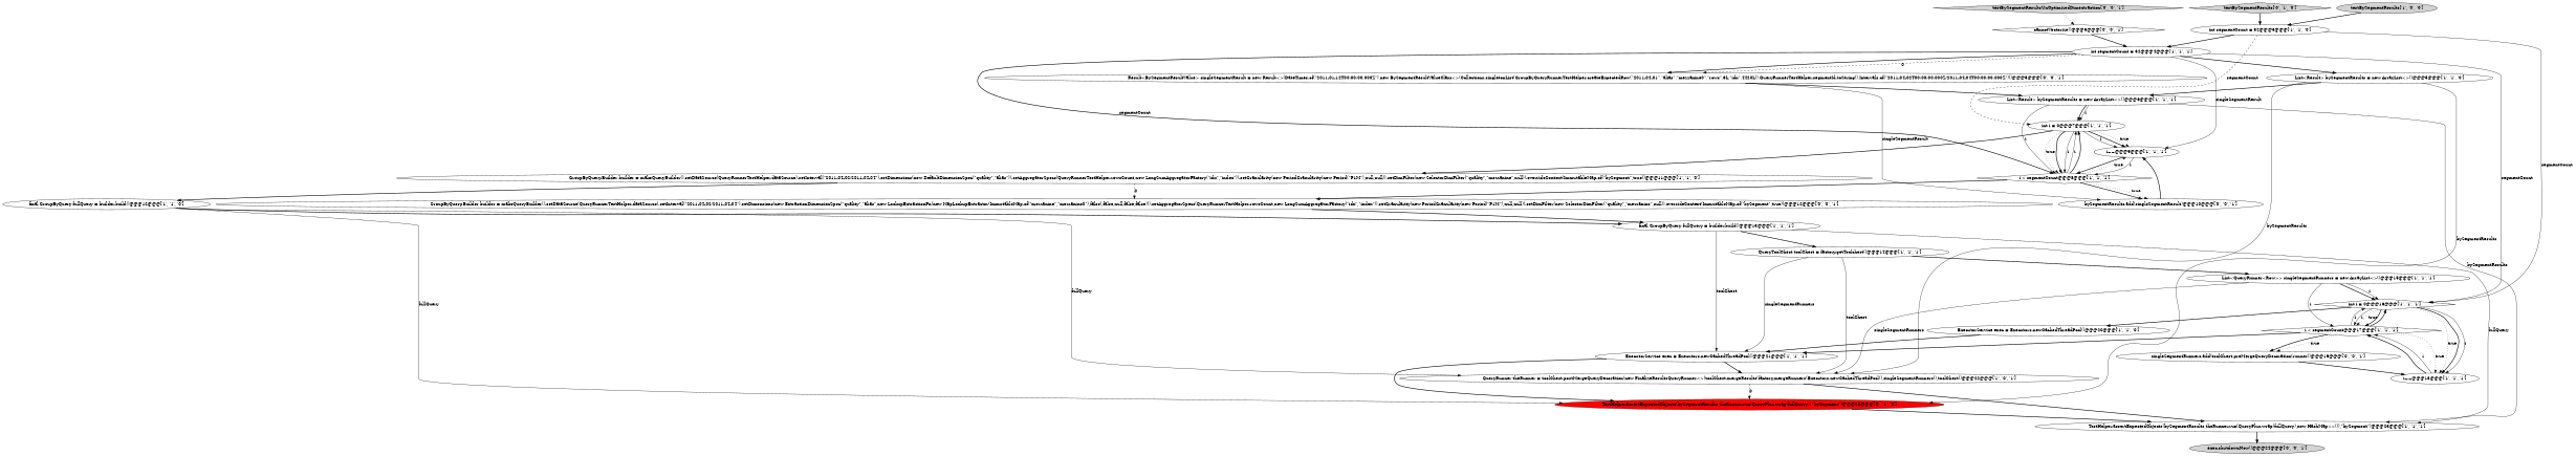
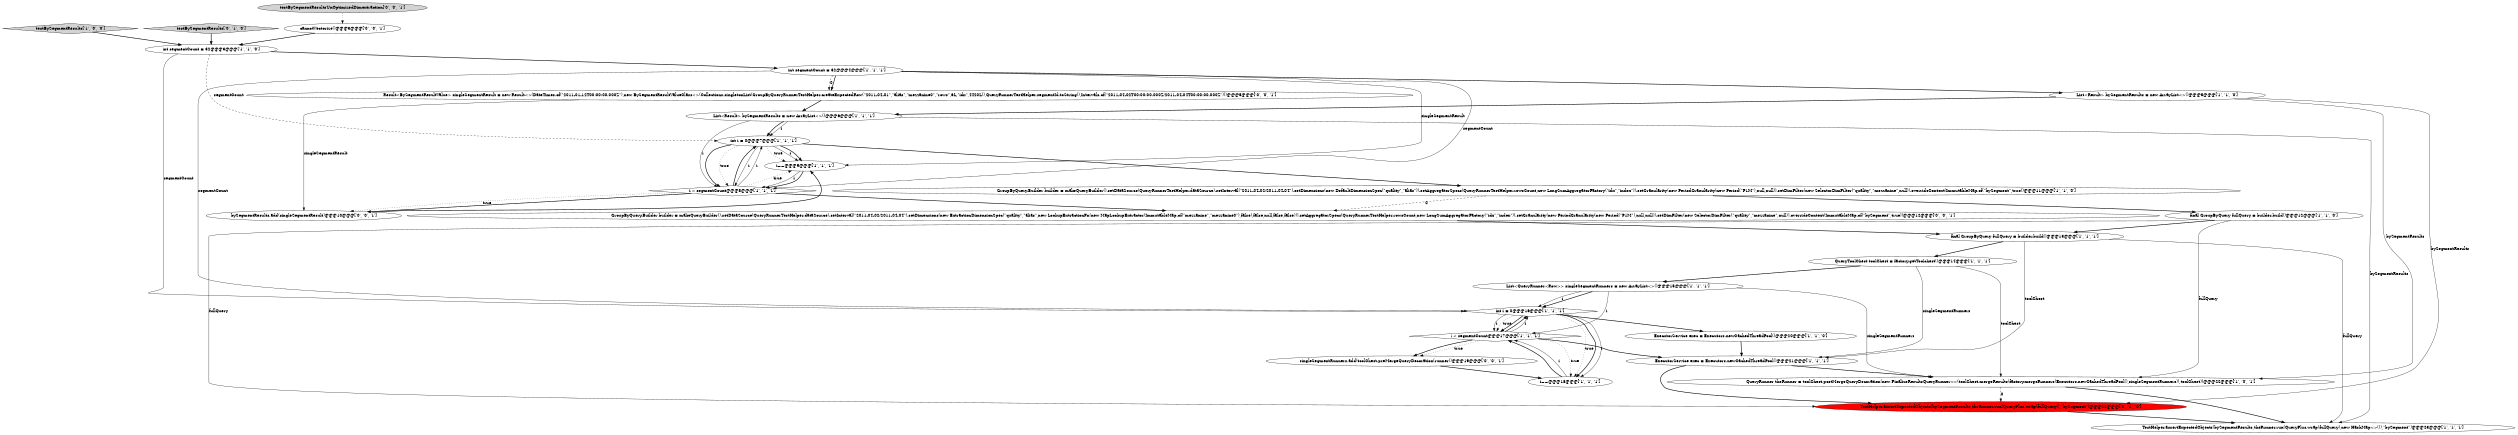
  digraph {
    node [fillcolor=white shape=ellipse style=filled]
    edge [style=bold]
    n1 [label="ExecutorService exec = Executors.newCachedThreadPool()@@@21@@@['1', '1', '1']"]
    n2 [fillcolor=red label="TestHelper.assertExpectedObjects(bySegmentResults,theRunner.run(QueryPlus.wrap(fullQuery)),\"bySegment\")@@@22@@@['0', '1', '0']"]
    n3 [label="QueryRunner theRunner = toolChest.postMergeQueryDecoration(new FinalizeResultsQueryRunner<>(toolChest.mergeResults(factory.mergeRunners(Executors.newCachedThreadPool(),singleSegmentRunners)),toolChest))@@@22@@@['1', '0', '1']"]
    n4 [label="TestHelper.assertExpectedObjects(bySegmentResults,theRunner.run(QueryPlus.wrap(fullQuery),new HashMap<>()),\"bySegment\")@@@23@@@['1', '1', '1']"]
-   n5 [fillcolor=lightgray label="exec.shutdownNow()@@@24@@@['0', '0', '1']"]
    n6 [label="int i = 0@@@7@@@['1', '1', '1']"]
    n7 [label="GroupByQuery.Builder builder = makeQueryBuilder().setDataSource(QueryRunnerTestHelper.dataSource).setInterval(\"2011-04-02/2011-04-04\").setDimensions(new DefaultDimensionSpec(\"quality\",\"alias\")).setAggregatorSpecs(QueryRunnerTestHelper.rowsCount,new LongSumAggregatorFactory(\"idx\",\"index\")).setGranularity(new PeriodGranularity(new Period(\"P1M\"),null,null)).setDimFilter(new SelectorDimFilter(\"quality\",\"mezzanine\",null)).overrideContext(ImmutableMap.of(\"bySegment\",true))@@@11@@@['1', '1', '0']"]
    n8 [label="i++@@@9@@@['1', '1', '1']"]
    n9 [label="i < segmentCount@@@8@@@['1', '1', '1']" shape=diamond]
    n10 [label="final GroupByQuery fullQuery = builder.build()@@@12@@@['1', '1', '0']"]
    n11 [label="GroupByQuery.Builder builder = makeQueryBuilder().setDataSource(QueryRunnerTestHelper.dataSource).setInterval(\"2011-04-02/2011-04-04\").setDimensions(new ExtractionDimensionSpec(\"quality\",\"alias\",new LookupExtractionFn(new MapLookupExtractor(ImmutableMap.of(\"mezzanine\",\"mezzanine0\"),false),false,null,false,false))).setAggregatorSpecs(QueryRunnerTestHelper.rowsCount,new LongSumAggregatorFactory(\"idx\",\"index\")).setGranularity(new PeriodGranularity(new Period(\"P1M\"),null,null)).setDimFilter(new SelectorDimFilter(\"quality\",\"mezzanine\",null)).overrideContext(ImmutableMap.of(\"bySegment\",true))@@@12@@@['0', '0', '1']"]
    n12 [label="bySegmentResults.add(singleSegmentResult)@@@10@@@['0', '0', '1']"]
    n13 [label="final GroupByQuery fullQuery = builder.build()@@@13@@@['1', '1', '1']"]
    n14 [label="QueryToolChest toolChest = factory.getToolchest()@@@14@@@['1', '1', '1']"]
    n15 [label="List<Result> bySegmentResults = new ArrayList<>()@@@5@@@['1', '1', '0']"]
    n16 [label="List<Result> bySegmentResults = new ArrayList<>()@@@6@@@['1', '1', '1']"]
-   n17 [fillcolor=lightgray label="testBySegmentResults['1', '0', '0']"]
+   n17 [fillcolor=lightgray label="testBySegmentResults['1', '0', '0']" shape=diamond]
    n18 [label="int segmentCount = 32@@@3@@@['1', '1', '0']"]
    n19 [label="int i = 0@@@16@@@['1', '1', '1']" shape=diamond]
    n20 [label="int segmentCount = 32@@@4@@@['1', '1', '1']"]
    n21 [label="List<QueryRunner<Row>> singleSegmentRunners = new ArrayList<>()@@@15@@@['1', '1', '1']"]
    n22 [label="i < segmentCount@@@17@@@['1', '1', '1']" shape=diamond]
    n23 [fillcolor=lightgray label="testBySegmentResults['0', '1', '0']" shape=diamond]
    n24 [label="ExecutorService exec = Executors.newCachedThreadPool()@@@20@@@['1', '1', '0']"]
    n25 [label="i++@@@18@@@['1', '1', '1']"]
    n26 [label="singleSegmentRunners.add(toolChest.preMergeQueryDecoration(runner))@@@19@@@['0', '0', '1']"]
    n27 [label="Result<BySegmentResultValue> singleSegmentResult = new Result<>(DateTimes.of(\"2011-01-12T00:00:00.000Z\"),new BySegmentResultValueClass<>(Collections.singletonList(GroupByQueryRunnerTestHelper.createExpectedRow(\"2011-04-01\",\"alias\",\"mezzanine0\",\"rows\",6L,\"idx\",4420L)),QueryRunnerTestHelper.segmentId.toString(),Intervals.of(\"2011-04-02T00:00:00.000Z/2011-04-04T00:00:00.000Z\")))@@@5@@@['0', '0', '1']"]
-   n28 [label="cannotVectorize()@@@3@@@['0', '0', '1']" shape=diamond]
-   n29 [fillcolor=lightgray label="testBySegmentResultsUnOptimizedDimextraction['0', '0', '1']" shape=diamond]
+   n28 [label="cannotVectorize()@@@3@@@['0', '0', '1']"]
+   n29 [fillcolor=lightgray label="testBySegmentResultsUnOptimizedDimextraction['0', '0', '1']"]
    n1 -> n2
    n1 -> n3
    n2 -> n4
    n3 -> n2 [label=0 style=dashed]
    n3 -> n4
-   n4 -> n5
    n6 -> n7
    n6 -> n8
    n6 -> n8 [label=true style=dotted]
    n6 -> n8 [label=i style=solid]
    n6 -> n9
    n6 -> n9 [label=true style=dotted]
    n6 -> n9 [label=i style=solid]
    n7 -> n10
    n7 -> n11 [label=0 style=dashed]
    n8 -> n9 [label=i style=solid]
    n8 -> n9
    n9 -> n6 [label=i style=solid]
    n9 -> n6
    n9 -> n8 [label=true style=dotted]
    n9 -> n11
    n9 -> n12
    n9 -> n12 [label=true style=dotted]
    n10 -> n2 [label=fullQuery style=solid]
    n10 -> n3 [label=fullQuery style=solid]
    n10 -> n13
    n11 -> n13
    n12 -> n8
    n13 -> n1 [label=toolChest style=solid]
    n13 -> n4 [label=fullQuery style=solid]
    n13 -> n14
    n14 -> n1 [label=singleSegmentRunners style=solid]
    n14 -> n3 [label=toolChest style=solid]
    n14 -> n21
    n15 -> n2 [label=bySegmentResults style=solid]
    n15 -> n3 [label=bySegmentResults style=solid]
    n15 -> n16
    n16 -> n4 [label=bySegmentResults style=solid]
    n16 -> n6 [label=i style=solid]
    n16 -> n6
    n16 -> n9 [label=i style=solid]
    n17 -> n18
    n18 -> n6 [label=segmentCount style=dashed]
    n18 -> n19 [label=segmentCount style=solid]
    n18 -> n20
    n19 -> n22 [label=i style=solid]
    n19 -> n22 [label=true style=dotted]
    n19 -> n22
    n19 -> n24
    n19 -> n25 [label=true style=dotted]
    n19 -> n25
    n19 -> n25 [label=i style=solid]
    n20 -> n8 [label=singleSegmentResult style=solid]
-   n20 -> n9 [label=segmentCount]
+   n20 -> n9 [label=segmentCount style=solid]
    n20 -> n15
    n20 -> n19 [label=segmentCount style=solid]
    n20 -> n27 [label=0 style=dashed]
    n20 -> n27
    n21 -> n3 [label=singleSegmentRunners style=solid]
    n21 -> n19
    n21 -> n19 [label=i style=solid]
    n21 -> n22 [label=i style=solid]
    n22 -> n1
    n22 -> n19 [label=i style=solid]
    n22 -> n19
    n22 -> n25 [label=true style=dotted]
    n22 -> n26 [label=true style=dotted]
    n22 -> n26
    n23 -> n18
    n24 -> n1
    n25 -> n22
    n25 -> n22 [label=i style=solid]
    n26 -> n25
    n27 -> n12 [label=singleSegmentResult style=solid]
    n27 -> n16
-   n28 -> n20
+   n28 -> n18
    n29 -> n28 [style=dotted]
  }
